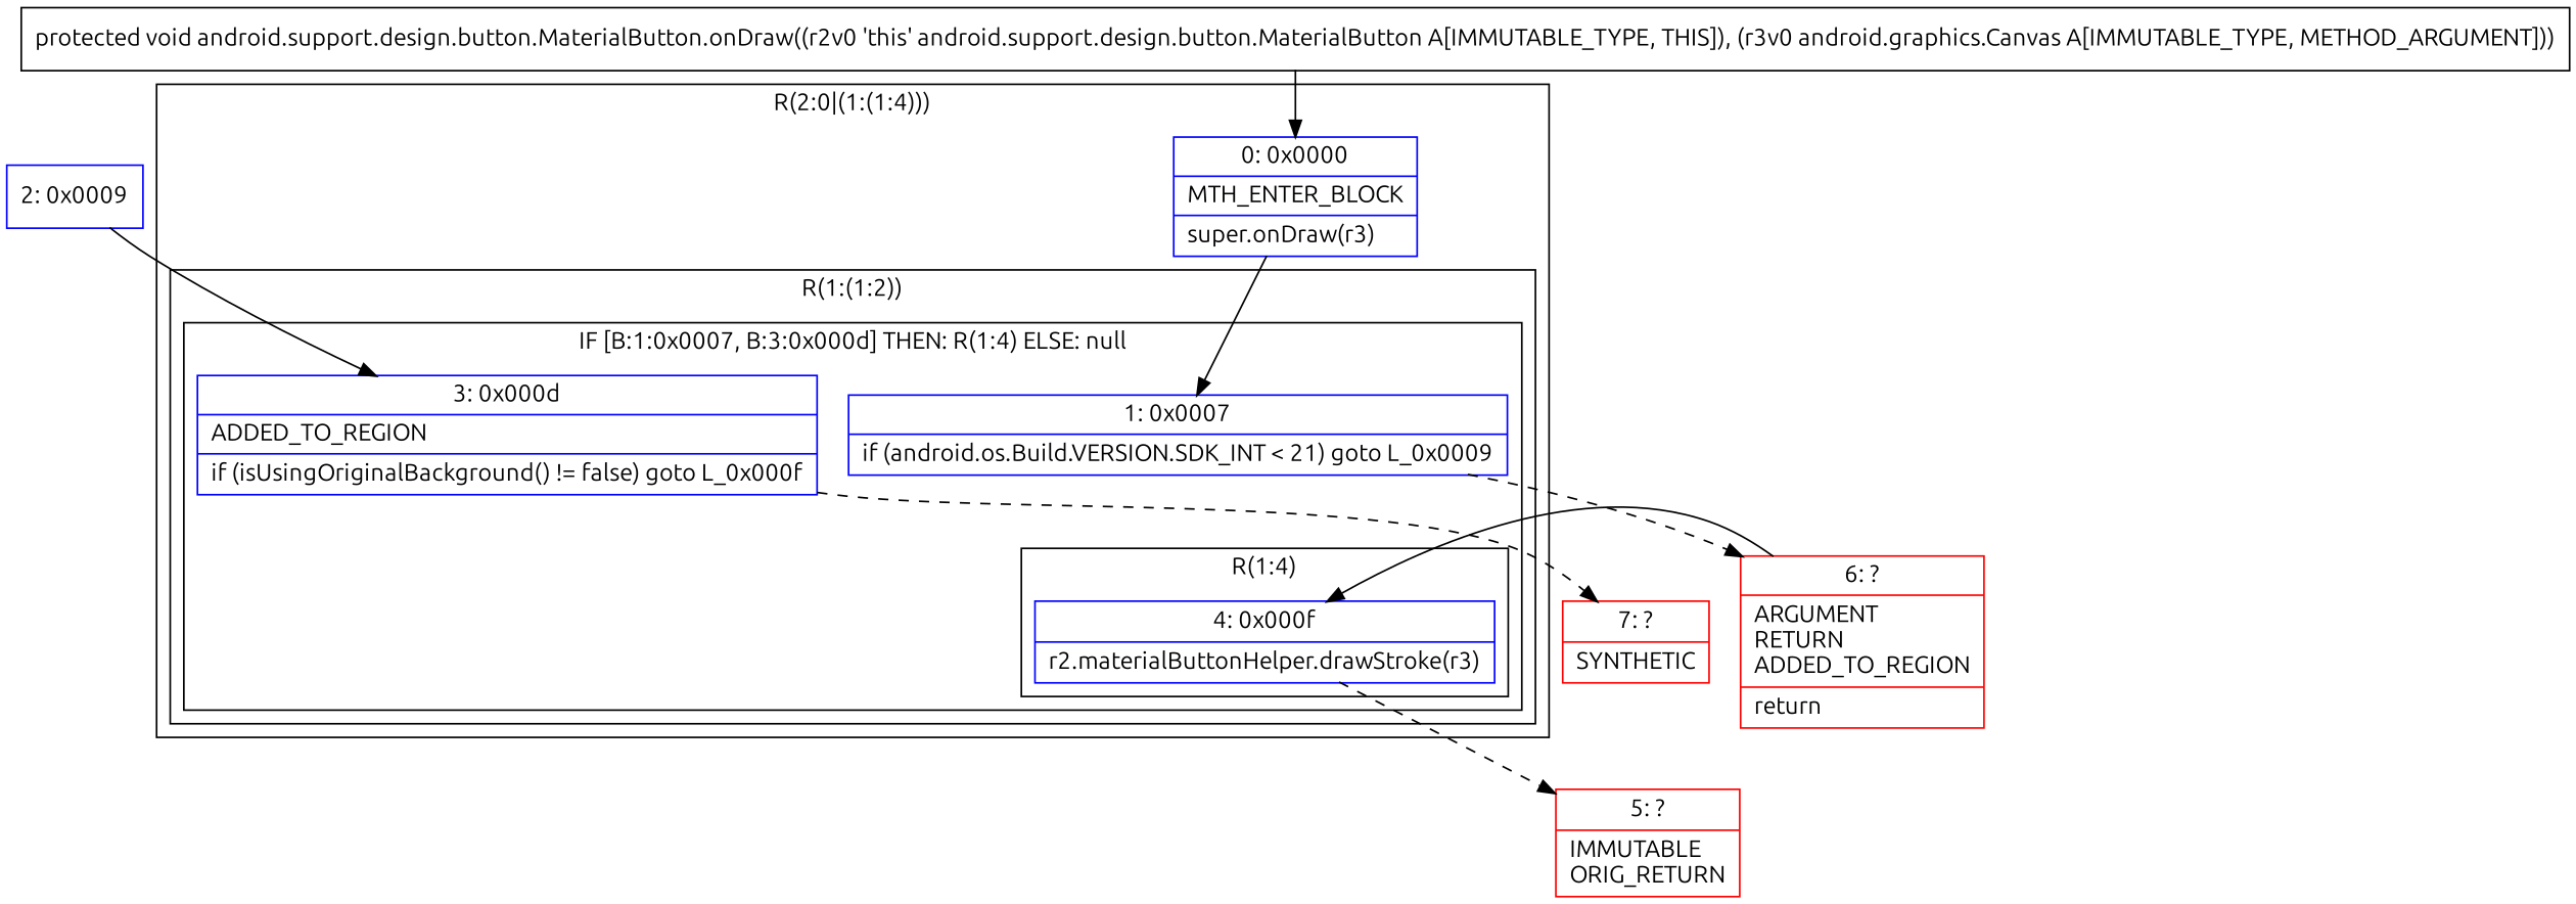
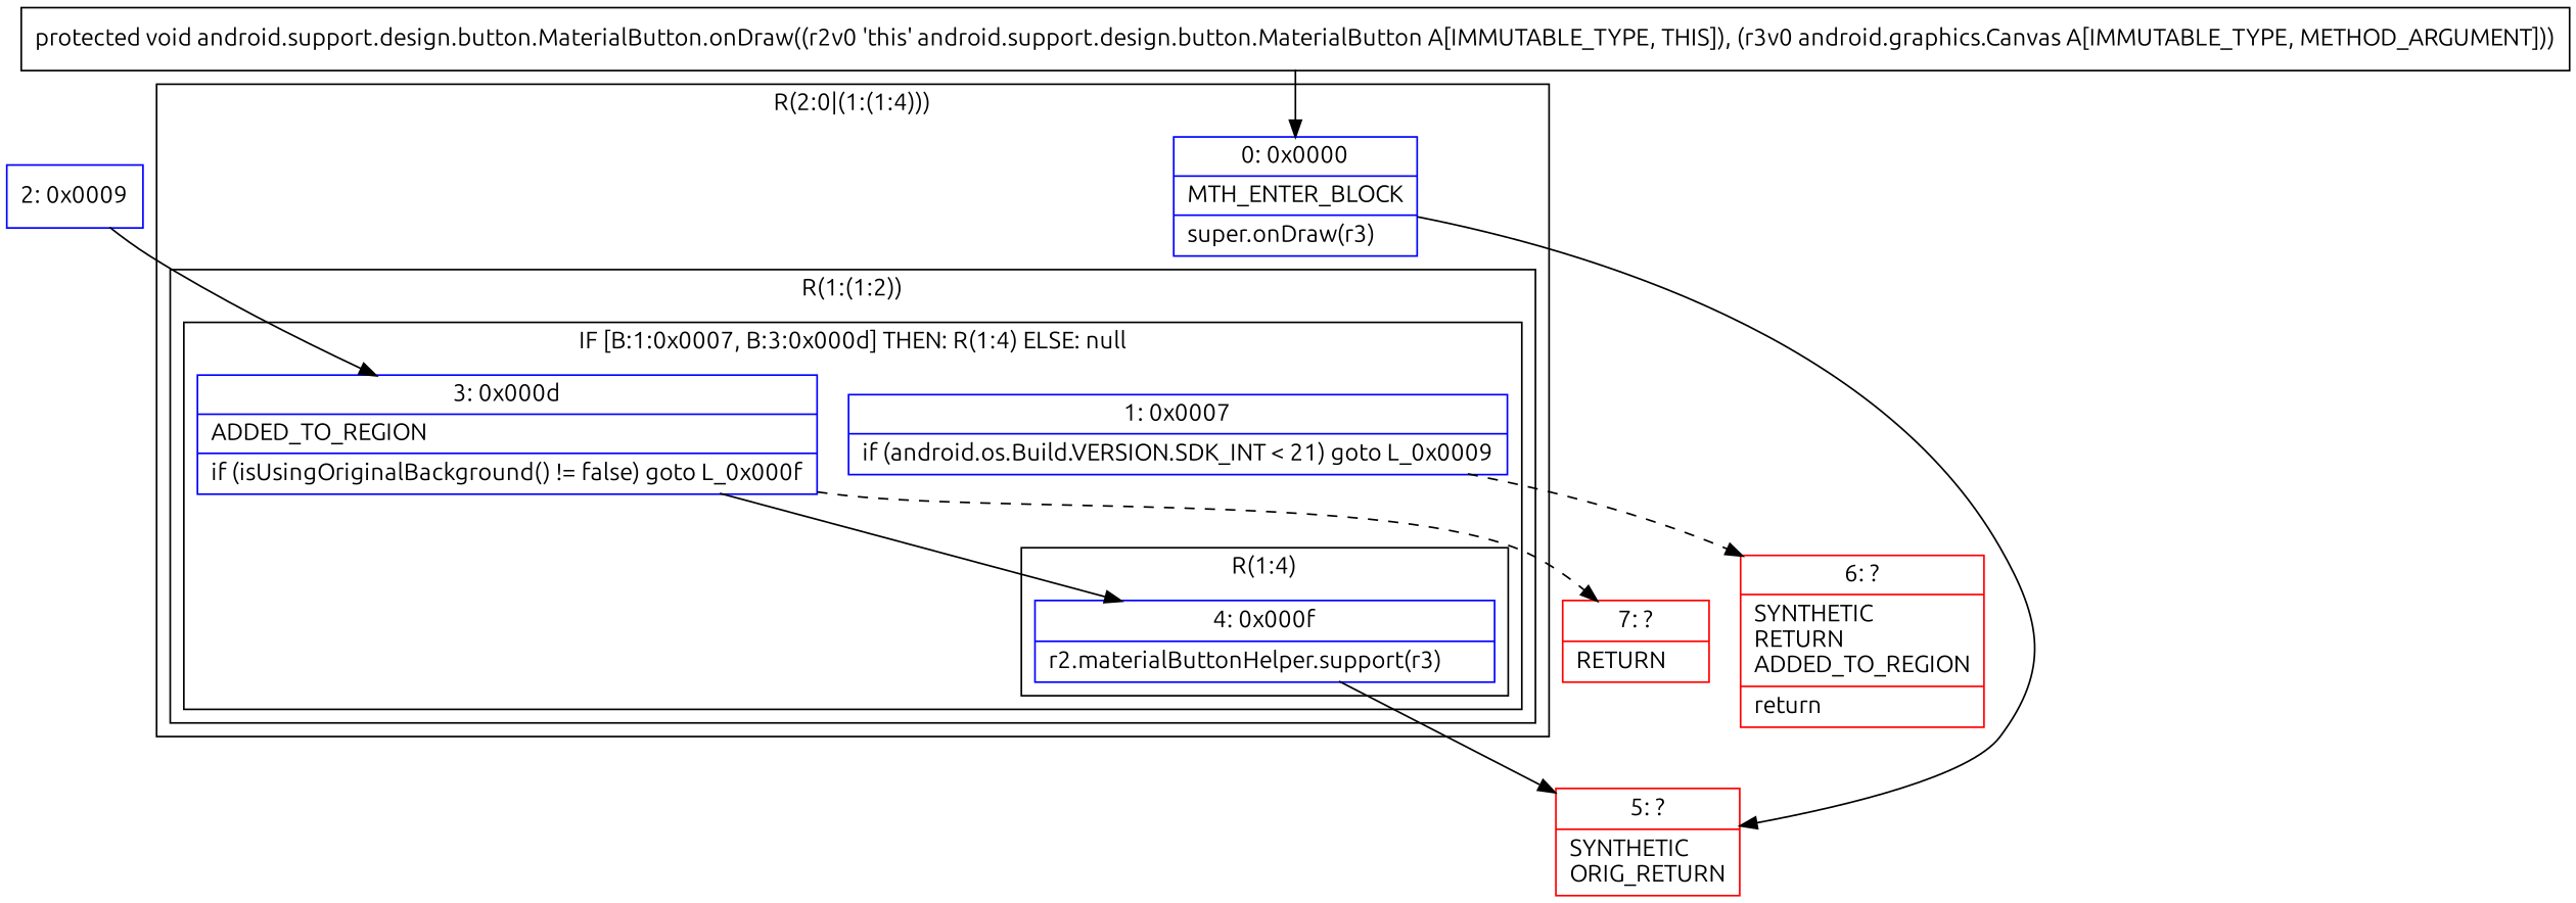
  digraph {
    fontname=Ubuntu
    node [color=blue fontname=Ubuntu shape=record]
    edge [fontname=Ubuntu]
-   n1 [label="{4\:\ 0x000f|r2.materialButtonHelper.drawStroke(r3)\l}"]
+   n1 [label="{4\:\ 0x000f|r2.materialButtonHelper.support(r3)\l}"]
    n2 [label="{1\:\ 0x0007|if (android.os.Build.VERSION.SDK_INT \< 21) goto L_0x0009\l}"]
    n3 [label="{3\:\ 0x000d|ADDED_TO_REGION\l|if (isUsingOriginalBackground() != false) goto L_0x000f\l}"]
    n4 [label="{0\:\ 0x0000|MTH_ENTER_BLOCK\l|super.onDraw(r3)\l}"]
-   n5 [color=red label="{5\:\ ?|IMMUTABLE\lORIG_RETURN\l}"]
-   n6 [color=red label="{6\:\ ?|ARGUMENT\lRETURN\lADDED_TO_REGION\l|return\l}"]
-   n7 [color=red label="{7\:\ ?|SYNTHETIC\l}"]
+   n5 [color=red label="{5\:\ ?|SYNTHETIC\lORIG_RETURN\l}"]
+   n6 [color=red label="{6\:\ ?|SYNTHETIC\lRETURN\lADDED_TO_REGION\l|return\l}"]
+   n7 [color=red label="{7\:\ ?|RETURN\l}"]
    n8 [label="{2\:\ 0x0009}"]
    n9 [label="{protected void android.support.design.button.MaterialButton.onDraw((r2v0 'this' android.support.design.button.MaterialButton A[IMMUTABLE_TYPE, THIS]), (r3v0 android.graphics.Canvas A[IMMUTABLE_TYPE, METHOD_ARGUMENT])) }" color=""]
    subgraph cluster_1 {
      label="R(2:0|(1:(1:4)))"
      n4
      subgraph cluster_2 {
        label="R(1:(1:2))"
        subgraph cluster_3 {
          label="IF [B:1:0x0007, B:3:0x000d] THEN: R(1:4) ELSE: null"
          n2
          n3
          subgraph cluster_4 {
            label="R(1:4)"
            n1
          }
        }
      }
    }
-   n1 -> n5 [style=dashed]
+   n1 -> n5
    n2 -> n6 [style=dashed]
-   n6 -> n1
+   n3 -> n1
    n3 -> n7 [style=dashed]
-   n4 -> n2
+   n4 -> n5
    n8 -> n3
    n9 -> n4
  }
